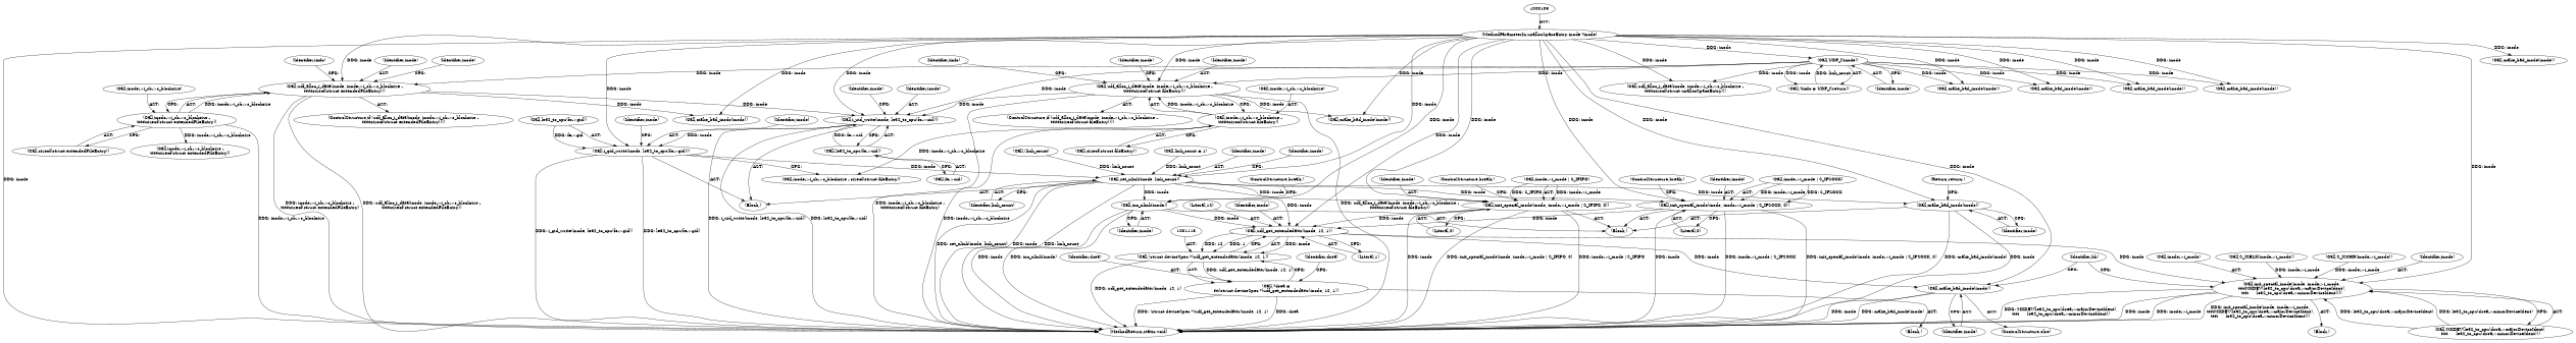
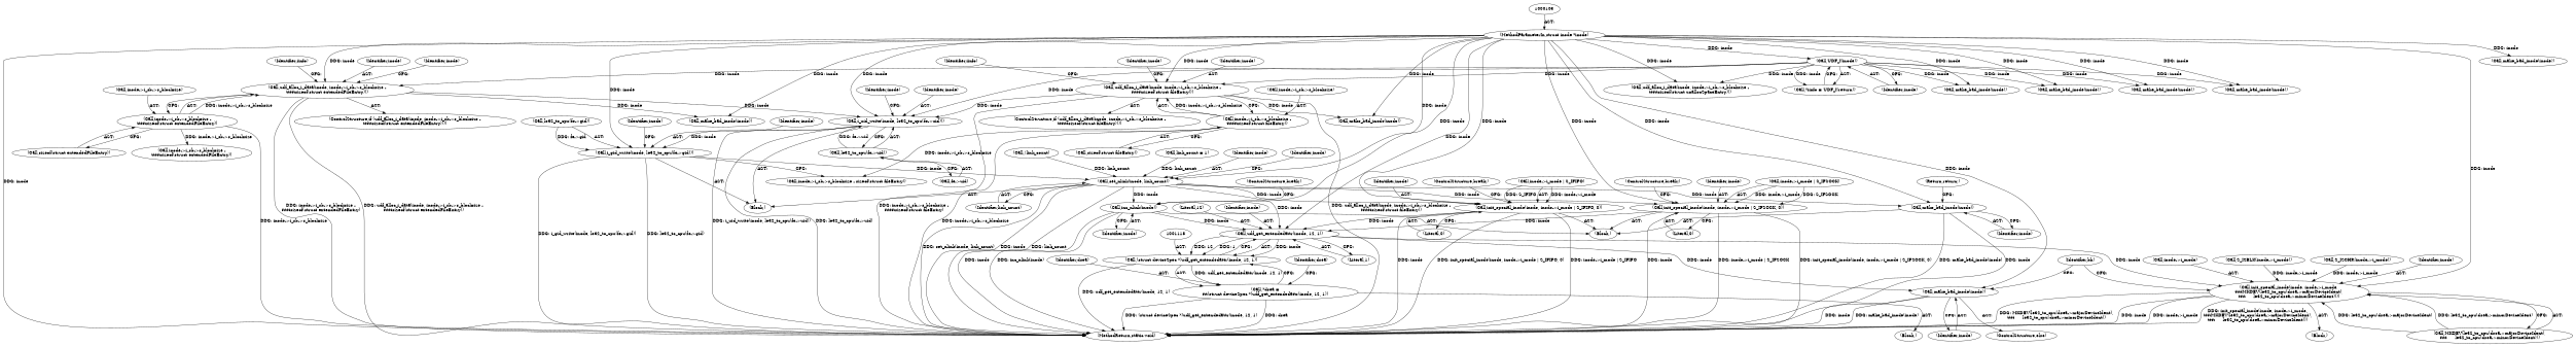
  digraph {
    n1 [label="(Call,i_uid_write(inode, le32_to_cpu(fe->uid)))"]
    n2 [label="(Call,le32_to_cpu(fe->uid))"]
    n3 [label="(Call,i_gid_write(inode, le32_to_cpu(fe->gid)))"]
    n4 [label="(Block,)"]
    n5 [label="(MethodReturn,static void)"]
    n6 [label="(Call,fe->uid)"]
    n7 [label="(Call,set_nlink(inode, link_count))"]
    n8 [label="(Call,inode->i_sb->s_blocksize - sizeof(struct fileEntry))"]
    n9 [label="(Call,UDF_I(inode))"]
    n10 [label="(Call,udf_alloc_i_data(inode, inode->i_sb->s_blocksize -\n\t\t\t\t\tsizeof(struct extendedFileEntry)))"]
    n11 [label="(Call,udf_alloc_i_data(inode, inode->i_sb->s_blocksize -\n\t\t\t\t\t\tsizeof(struct fileEntry)))"]
    n12 [label="(Call,udf_alloc_i_data(inode, inode->i_sb->s_blocksize -\n\t\t\t\t\tsizeof(struct unallocSpaceEntry)))"]
    n13 [label="(Call,make_bad_inode(inode))"]
    n14 [label="(Call,make_bad_inode(inode))"]
    n15 [label="(Call,make_bad_inode(inode))"]
    n16 [label="(Call,make_bad_inode(inode))"]
    n17 [label="(Identifier,inode)"]
    n18 [label="(Call,*iinfo = UDF_I(return))"]
    n19 [label="(Call,make_bad_inode(inode))"]
    n20 [label="(Call,inode->i_sb->s_blocksize -\n\t\t\t\t\tsizeof(struct extendedFileEntry))"]
    n21 [label="(ControlStructure,if (udf_alloc_i_data(inode, inode->i_sb->s_blocksize -\n\t\t\t\t\tsizeof(struct extendedFileEntry))))"]
    n22 [label="(Call,make_bad_inode(inode))"]
    n23 [label="(Call,inode->i_sb->s_blocksize -\n\t\t\t\t\t\tsizeof(struct fileEntry))"]
    n24 [label="(ControlStructure,if (udf_alloc_i_data(inode, inode->i_sb->s_blocksize -\n\t\t\t\t\t\tsizeof(struct fileEntry))))"]
-   n25 [label="(MethodParameterIn,unallocSpaceEntry inode *inode)"]
+   n25 [label="(MethodParameterIn,struct inode *inode)"]
    n26 [label="(Call,inc_nlink(inode))"]
    n27 [label="(Call,udf_get_extendedattr(inode, 12, 1))"]
    n28 [label="(Call,init_special_inode(inode, inode->i_mode,\n\t\t\t\tMKDEV(le32_to_cpu(dsea->majorDeviceIdent),\n\t\t\t\t      le32_to_cpu(dsea->minorDeviceIdent))))"]
    n29 [label="(Call,make_bad_inode(inode))"]
    n30 [label="(Call,init_special_inode(inode, inode->i_mode | S_IFIFO, 0))"]
    n31 [label="(Call,init_special_inode(inode, inode->i_mode | S_IFSOCK, 0))"]
    n32 [label="(Call,make_bad_inode(inode))"]
    n33 [label="(Call,make_bad_inode(inode))"]
    n34 [label="(Identifier,link_count)"]
    n35 [label="(Identifier,inode)"]
    n36 [label="(Block,)"]
    n37 [label="(Call,(struct deviceSpec *)udf_get_extendedattr(inode, 12, 1))"]
    n38 [label="(Literal,1)"]
    n39 [label="(Block,)"]
    n40 [label="(Call,MKDEV(le32_to_cpu(dsea->majorDeviceIdent),\n\t\t\t\t      le32_to_cpu(dsea->minorDeviceIdent)))"]
    n41 [label="(Identifier,inode)"]
    n42 [label="(ControlStructure,else)"]
    n43 [label="(Literal,0)"]
    n44 [label="(Literal,0)"]
    n45 [label="(Identifier,inode)"]
    1000103
    n47 [label="(Call,inode->i_sb->s_blocksize -\n\t\t\t\t\tsizeof(struct extendedFileEntry))"]
    n48 [label="(Call,sizeof(struct extendedFileEntry))"]
    n49 [label="(Call,sizeof(struct fileEntry))"]
    n50 [label="(Call,le32_to_cpu(fe->gid))"]
    n51 [label="(Call,*dsea =\n\t\t\t(struct deviceSpec *)udf_get_extendedattr(inode, 12, 1))"]
    n52 [label="(Block,)"]
    n53 [label="(Identifier,inode)"]
    n54 [label="(Identifier,inode)"]
    n55 [label="(Identifier,iinfo)"]
    n56 [label="(Call,!link_count)"]
    n57 [label="(Identifier,inode)"]
    n58 [label="(Call,S_ISBLK(inode->i_mode))"]
    n59 [label="(Call,S_ISCHR(inode->i_mode))"]
    n60 [label="(Call,link_count = 1)"]
    n61 [label="(ControlStructure,break;)"]
    n62 [label="(Identifier,inode)"]
    n63 [label="(Identifier,dsea)"]
    n64 [label="(Identifier,inode)"]
    n65 [label="(ControlStructure,break;)"]
    n66 [label="(Call,inode->i_mode | S_IFIFO)"]
    n67 [label="(Identifier,inode)"]
    n68 [label="(Identifier,inode)"]
    n69 [label="(Identifier,inode)"]
    n70 [label="(Identifier,inode)"]
    n71 [label="(Identifier,inode)"]
    n72 [label="(Literal,12)"]
    n73 [label="(Identifier,inode)"]
    n74 [label="(Identifier,inode)"]
    n75 [label="(Return,return;)"]
    n76 [label="(Identifier,inode)"]
    n77 [label="(Call,inode->i_mode | S_IFSOCK)"]
    n78 [label="(Call,inode->i_sb->s_blocksize)"]
    n79 [label="(Identifier,inode)"]
    n80 [label="(Identifier,bh)"]
    n81 [label="(Call,inode->i_sb->s_blocksize)"]
    n82 [label="(Identifier,iinfo)"]
    n83 [label="(ControlStructure,break;)"]
    n84 [label="(Call,inode->i_mode)"]
    n85 [label="(Identifier,dsea)"]
    1001118
    n1 -> n2 [label="CFG: "]
    n1 -> n3 [label="DDG: inode"]
    n1 -> n4 [label="AST: "]
    n1 -> n5 [label="DDG: i_uid_write(inode, le32_to_cpu(fe->uid))"]
    n1 -> n5 [label="DDG: le32_to_cpu(fe->uid)"]
    n2 -> n1 [label="AST: "]
    n2 -> n1 [label="DDG: fe->uid"]
    n2 -> n6 [label="CFG: "]
    n3 -> n4 [label="AST: "]
    n3 -> n5 [label="DDG: le32_to_cpu(fe->gid)"]
    n3 -> n5 [label="DDG: i_gid_write(inode, le32_to_cpu(fe->gid))"]
    n3 -> n7 [label="DDG: inode"]
    n3 -> n8 [label="CFG: "]
    n6 -> n2 [label="AST: "]
    n7 -> n4 [label="AST: "]
    n7 -> n5 [label="DDG: set_nlink(inode, link_count)"]
    n7 -> n5 [label="DDG: inode"]
    n7 -> n5 [label="DDG: link_count"]
    n7 -> n26 [label="DDG: inode"]
    n7 -> n27 [label="DDG: inode"]
    n7 -> n30 [label="DDG: inode"]
    n7 -> n31 [label="DDG: inode"]
    n7 -> n32 [label="DDG: inode"]
    n7 -> n34 [label="CFG: "]
    n9 -> n1 [label="DDG: inode"]
    n9 -> n10 [label="DDG: inode"]
    n9 -> n11 [label="DDG: inode"]
    n9 -> n12 [label="DDG: inode"]
    n9 -> n13 [label="DDG: inode"]
    n9 -> n14 [label="DDG: inode"]
    n9 -> n15 [label="DDG: inode"]
    n9 -> n16 [label="DDG: inode"]
    n9 -> n17 [label="CFG: "]
    n9 -> n18 [label="AST: "]
    n9 -> n18 [label="DDG: inode"]
    n10 -> n1 [label="DDG: inode"]
    n10 -> n5 [label="DDG: udf_alloc_i_data(inode, inode->i_sb->s_blocksize -\n\t\t\t\t\tsizeof(struct extendedFileEntry))"]
    n10 -> n5 [label="DDG: inode->i_sb->s_blocksize -\n\t\t\t\t\tsizeof(struct extendedFileEntry)"]
    n10 -> n19 [label="DDG: inode"]
    n10 -> n20 [label="CFG: "]
    n10 -> n21 [label="AST: "]
    n11 -> n1 [label="DDG: inode"]
    n11 -> n5 [label="DDG: udf_alloc_i_data(inode, inode->i_sb->s_blocksize -\n\t\t\t\t\t\tsizeof(struct fileEntry))"]
    n11 -> n5 [label="DDG: inode->i_sb->s_blocksize -\n\t\t\t\t\t\tsizeof(struct fileEntry)"]
    n11 -> n22 [label="DDG: inode"]
    n11 -> n23 [label="CFG: "]
    n11 -> n24 [label="AST: "]
    n17 -> n9 [label="AST: "]
-   n18 -> n9 [label="DDG: link_count"]
+   n18 -> n9 [label="CFG: "]
    n20 -> n5 [label="DDG: inode->i_sb->s_blocksize"]
    n20 -> n10 [label="AST: "]
    n20 -> n10 [label="DDG: inode->i_sb->s_blocksize"]
    n20 -> n47 [label="DDG: inode->i_sb->s_blocksize"]
    n20 -> n48 [label="CFG: "]
    n23 -> n5 [label="DDG: inode->i_sb->s_blocksize"]
    n23 -> n8 [label="DDG: inode->i_sb->s_blocksize"]
    n23 -> n11 [label="AST: "]
    n23 -> n11 [label="DDG: inode->i_sb->s_blocksize"]
    n23 -> n49 [label="CFG: "]
    n25 -> n1 [label="DDG: inode"]
    n25 -> n3 [label="DDG: inode"]
    n25 -> n5 [label="DDG: inode"]
    n25 -> n7 [label="DDG: inode"]
    n25 -> n9 [label="DDG: inode"]
    n25 -> n10 [label="DDG: inode"]
    n25 -> n11 [label="DDG: inode"]
    n25 -> n12 [label="DDG: inode"]
    n25 -> n13 [label="DDG: inode"]
    n25 -> n14 [label="DDG: inode"]
    n25 -> n15 [label="DDG: inode"]
    n25 -> n16 [label="DDG: inode"]
    n25 -> n19 [label="DDG: inode"]
    n25 -> n22 [label="DDG: inode"]
    n25 -> n26 [label="DDG: inode"]
    n25 -> n27 [label="DDG: inode"]
    n25 -> n28 [label="DDG: inode"]
    n25 -> n29 [label="DDG: inode"]
    n25 -> n30 [label="DDG: inode"]
    n25 -> n31 [label="DDG: inode"]
    n25 -> n32 [label="DDG: inode"]
    n25 -> n33 [label="DDG: inode"]
    n26 -> n5 [label="DDG: inc_nlink(inode)"]
    n26 -> n5 [label="DDG: inode"]
    n26 -> n27 [label="DDG: inode"]
    n26 -> n35 [label="CFG: "]
    n26 -> n36 [label="AST: "]
    n27 -> n28 [label="DDG: inode"]
    n27 -> n29 [label="DDG: inode"]
    n27 -> n37 [label="AST: "]
    n27 -> n37 [label="DDG: inode"]
    n27 -> n37 [label="DDG: 12"]
    n27 -> n37 [label="DDG: 1"]
    n27 -> n38 [label="CFG: "]
    n28 -> n5 [label="DDG: inode"]
    n28 -> n5 [label="DDG: inode->i_mode"]
    n28 -> n5 [label="DDG: init_special_inode(inode, inode->i_mode,\n\t\t\t\tMKDEV(le32_to_cpu(dsea->majorDeviceIdent),\n\t\t\t\t      le32_to_cpu(dsea->minorDeviceIdent)))"]
    n28 -> n5 [label="DDG: MKDEV(le32_to_cpu(dsea->majorDeviceIdent),\n\t\t\t\t      le32_to_cpu(dsea->minorDeviceIdent))"]
    n28 -> n39 [label="AST: "]
    n28 -> n40 [label="CFG: "]
    n29 -> n5 [label="DDG: inode"]
    n29 -> n5 [label="DDG: make_bad_inode(inode)"]
    n29 -> n41 [label="CFG: "]
    n29 -> n42 [label="AST: "]
    n30 -> n5 [label="DDG: inode"]
    n30 -> n5 [label="DDG: init_special_inode(inode, inode->i_mode | S_IFIFO, 0)"]
    n30 -> n5 [label="DDG: inode->i_mode | S_IFIFO"]
    n30 -> n27 [label="DDG: inode"]
    n30 -> n36 [label="AST: "]
    n30 -> n43 [label="CFG: "]
    n31 -> n5 [label="DDG: inode->i_mode | S_IFSOCK"]
    n31 -> n5 [label="DDG: init_special_inode(inode, inode->i_mode | S_IFSOCK, 0)"]
    n31 -> n5 [label="DDG: inode"]
    n31 -> n27 [label="DDG: inode"]
    n31 -> n36 [label="AST: "]
    n31 -> n44 [label="CFG: "]
    n32 -> n5 [label="DDG: make_bad_inode(inode)"]
    n32 -> n5 [label="DDG: inode"]
    n32 -> n36 [label="AST: "]
    n32 -> n45 [label="CFG: "]
    n34 -> n7 [label="AST: "]
    n35 -> n26 [label="AST: "]
    n37 -> n5 [label="DDG: udf_get_extendedattr(inode, 12, 1)"]
    n37 -> n27 [label="CFG: "]
    n37 -> n51 [label="AST: "]
    n37 -> n51 [label="DDG: udf_get_extendedattr(inode, 12, 1)"]
    n38 -> n27 [label="AST: "]
    n40 -> n28 [label="AST: "]
    n40 -> n28 [label="DDG: le32_to_cpu(dsea->majorDeviceIdent)"]
    n40 -> n28 [label="DDG: le32_to_cpu(dsea->minorDeviceIdent)"]
    n41 -> n29 [label="AST: "]
    n43 -> n30 [label="AST: "]
    n44 -> n31 [label="AST: "]
    n45 -> n32 [label="AST: "]
    1000103 -> n25 [label="AST: "]
    n48 -> n20 [label="AST: "]
    n49 -> n23 [label="AST: "]
    n50 -> n3 [label="AST: "]
    n50 -> n3 [label="DDG: fe->gid"]
    n51 -> n5 [label="DDG: dsea"]
    n51 -> n5 [label="DDG: (struct deviceSpec *)udf_get_extendedattr(inode, 12, 1)"]
    n51 -> n37 [label="CFG: "]
    n51 -> n52 [label="AST: "]
    n53 -> n30 [label="AST: "]
    n54 -> n11 [label="AST: "]
    n55 -> n11 [label="CFG: "]
    n56 -> n7 [label="DDG: link_count"]
    n57 -> n10 [label="AST: "]
    n58 -> n28 [label="DDG: inode->i_mode"]
    n59 -> n28 [label="DDG: inode->i_mode"]
    n60 -> n7 [label="DDG: link_count"]
    n61 -> n30 [label="CFG: "]
    n62 -> n1 [label="CFG: "]
    n63 -> n51 [label="AST: "]
    n64 -> n7 [label="AST: "]
    n65 -> n31 [label="CFG: "]
    n66 -> n30 [label="AST: "]
    n66 -> n30 [label="DDG: inode->i_mode"]
    n66 -> n30 [label="DDG: S_IFIFO"]
    n67 -> n11 [label="CFG: "]
    n68 -> n7 [label="CFG: "]
    n69 -> n3 [label="CFG: "]
    n70 -> n28 [label="AST: "]
    n71 -> n3 [label="AST: "]
    n72 -> n27 [label="AST: "]
    n73 -> n27 [label="AST: "]
    n74 -> n1 [label="AST: "]
    n75 -> n32 [label="CFG: "]
    n76 -> n31 [label="AST: "]
    n77 -> n31 [label="AST: "]
    n77 -> n31 [label="DDG: inode->i_mode"]
    n77 -> n31 [label="DDG: S_IFSOCK"]
    n78 -> n23 [label="AST: "]
    n79 -> n10 [label="CFG: "]
    n80 -> n28 [label="CFG: "]
    n80 -> n29 [label="CFG: "]
    n81 -> n20 [label="AST: "]
    n82 -> n10 [label="CFG: "]
    n83 -> n26 [label="CFG: "]
    n84 -> n28 [label="AST: "]
    n85 -> n51 [label="CFG: "]
    1001118 -> n37 [label="AST: "]
  }
